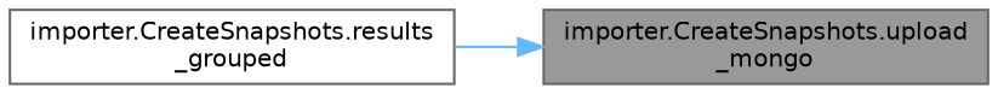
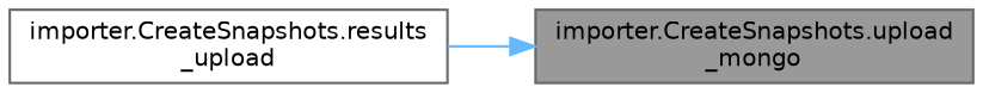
  digraph {
    rankdir=RL
    node [fontname=Helvetica fontsize=10 shape=box style=filled]
    n1 [color=gray40 fillcolor=grey60 fontcolor=black height=0.2 label="importer.CreateSnapshots.upload\l_mongo" width=0.4]
-   n2 [color=grey40 fillcolor=white height=0.2 label="importer.CreateSnapshots.results\l_grouped" width=0.4]
+   n2 [color=grey40 fillcolor=white height=0.2 label="importer.CreateSnapshots.results\l_upload" width=0.4]
    n1 -> n2 [color=steelblue1 dir=back fontname=Helvetica fontsize=10 labelfontname=Helvetica labelfontsize=10 style=solid]
  }
